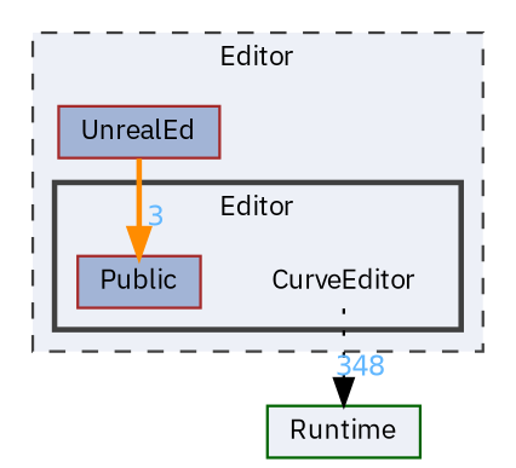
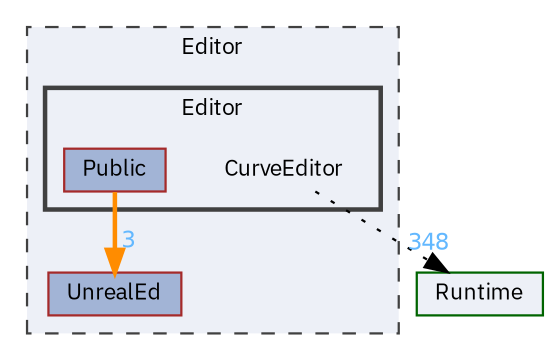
  digraph {
    compound=true
    fontname="IBM Plex Sans"
    node [color=brown fontname="IBM Plex Sans" fontsize=10 shape=box fillcolor="#a2b4d6" style=filled]
    edge [fontcolor=steelblue1 fontname="IBM Plex Sans" fontsize=10 labeldistance=1.5 labelfontname=Helvetica labelfontsize=10]
    n1 [color=gray40 height=0.2 label=CurveEditor shape=plaintext width=0.4 fillcolor="" style=""]
    n2 [height=0.2 label=Public width=0.4]
    n3 [height=0.2 label=UnrealEd width=0.4]
    n4 [color=darkgreen fillcolor="#edf0f7" height=0.2 label=Runtime width=0.4]
    subgraph cluster_1 {
      bgcolor="#edf0f7"
      fontsize=10
      label=Editor
      pencolor=grey25
      style="filled,dashed"
      n3
      subgraph cluster_2 {
        bgcolor="#edf0f7"
        fontsize=10
        label=Editor
        pencolor=grey25
        style="filled,bold"
        n1
        n2
      }
    }
    n1 -> n4 [color=black headlabel=348 style=dotted]
-   n3 -> n2 [color=darkorange headlabel=3 style=bold]
+   n2 -> n3 [color=darkorange headlabel=3 style=bold]
  }
